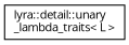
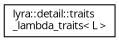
  digraph {
    rankdir=TB
    fontname="Open Sans"
-   n1 [color=black fillcolor=white fontname="Open Sans" fontsize=10 height=0.2 label="lyra::detail::unary\l_lambda_traits\< L \>" shape=record style=filled width=0.4]
+   n1 [color=black fillcolor=white fontname="Open Sans" fontsize=10 height=0.2 label="lyra::detail::traits\l_lambda_traits\< L \>" shape=record style=filled width=0.4]
  }
